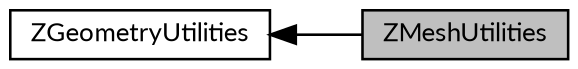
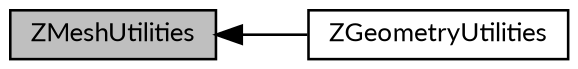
  digraph {
    rankdir=LR
    fontname=Lato
    node [color=black fontname=Lato fontsize=10 shape=box style=filled]
    n1 [fillcolor=grey75 fontcolor=black height=0.2 label=ZMeshUtilities width=0.4]
    n2 [fillcolor=white height=0.2 label=ZGeometryUtilities width=0.4]
-   n2 -> n1 [dir=back fontname=Lato fontsize=10 labelfontname=Helvetica labelfontsize=10 shape=plaintext style=solid]
+   n1 -> n2 [dir=back fontname=Lato fontsize=10 labelfontname=Helvetica labelfontsize=10 shape=plaintext style=solid]
  }
